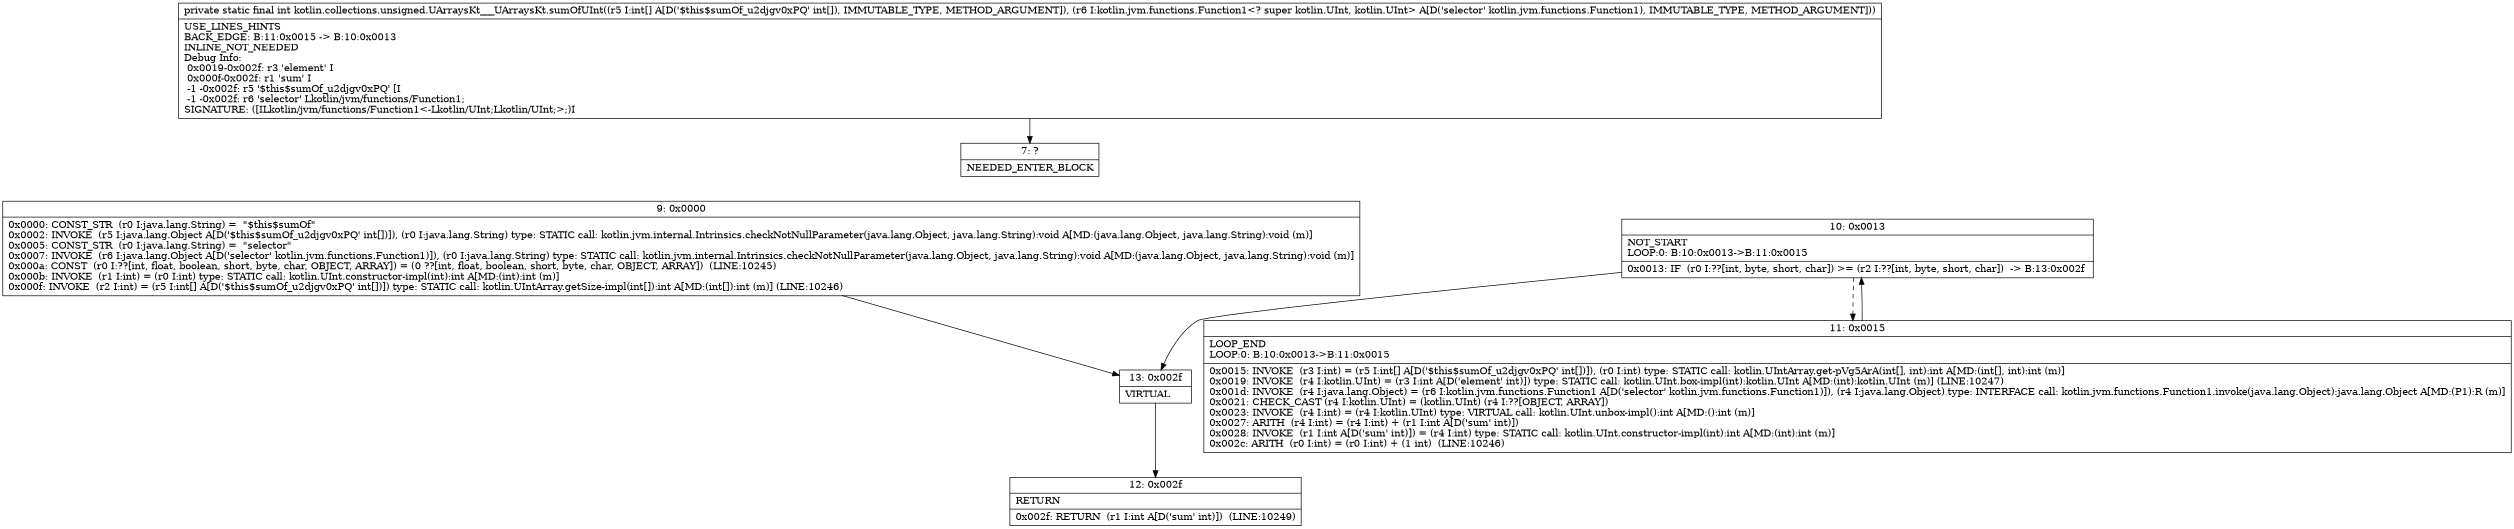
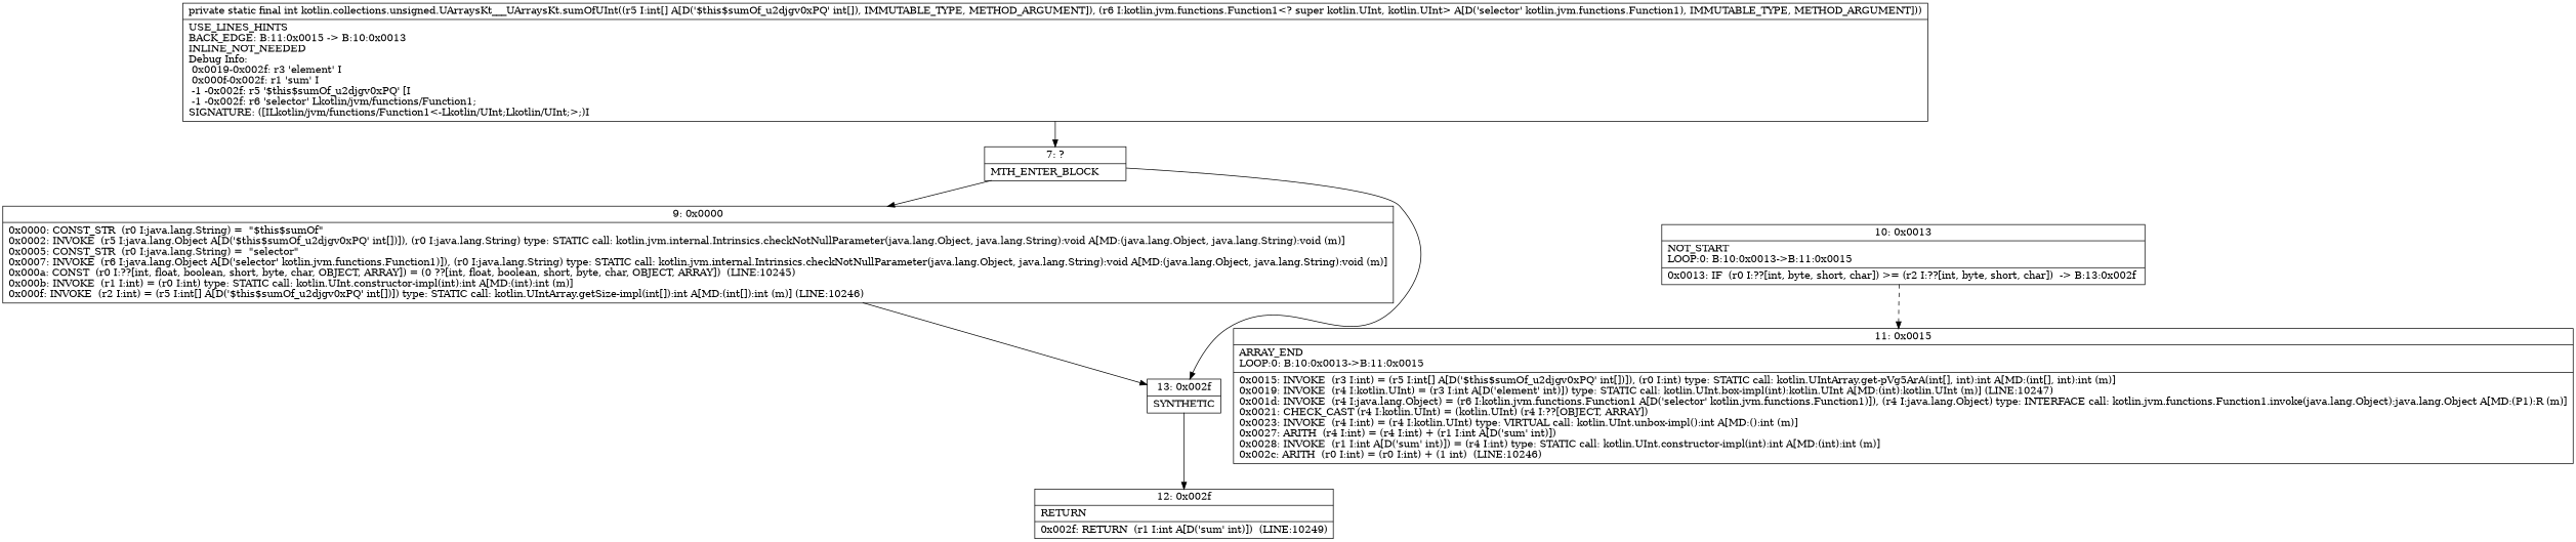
  digraph {
    node [shape=record]
-   n1 [label="{7\:\ ?|NEEDED_ENTER_BLOCK\l}"]
+   n1 [label="{7\:\ ?|MTH_ENTER_BLOCK\l}"]
    n2 [label="{9\:\ 0x0000|0x0000: CONST_STR  (r0 I:java.lang.String) =  \"$this$sumOf\" \l0x0002: INVOKE  (r5 I:java.lang.Object A[D('$this$sumOf_u2djgv0xPQ' int[])]), (r0 I:java.lang.String) type: STATIC call: kotlin.jvm.internal.Intrinsics.checkNotNullParameter(java.lang.Object, java.lang.String):void A[MD:(java.lang.Object, java.lang.String):void (m)]\l0x0005: CONST_STR  (r0 I:java.lang.String) =  \"selector\" \l0x0007: INVOKE  (r6 I:java.lang.Object A[D('selector' kotlin.jvm.functions.Function1)]), (r0 I:java.lang.String) type: STATIC call: kotlin.jvm.internal.Intrinsics.checkNotNullParameter(java.lang.Object, java.lang.String):void A[MD:(java.lang.Object, java.lang.String):void (m)]\l0x000a: CONST  (r0 I:??[int, float, boolean, short, byte, char, OBJECT, ARRAY]) = (0 ??[int, float, boolean, short, byte, char, OBJECT, ARRAY])  (LINE:10245)\l0x000b: INVOKE  (r1 I:int) = (r0 I:int) type: STATIC call: kotlin.UInt.constructor\-impl(int):int A[MD:(int):int (m)]\l0x000f: INVOKE  (r2 I:int) = (r5 I:int[] A[D('$this$sumOf_u2djgv0xPQ' int[])]) type: STATIC call: kotlin.UIntArray.getSize\-impl(int[]):int A[MD:(int[]):int (m)] (LINE:10246)\l}"]
-   n3 [label="{13\:\ 0x002f|VIRTUAL\l}"]
+   n3 [label="{13\:\ 0x002f|SYNTHETIC\l}"]
    n4 [label="{10\:\ 0x0013|NOT_START\lLOOP:0: B:10:0x0013\-\>B:11:0x0015\l|0x0013: IF  (r0 I:??[int, byte, short, char]) \>= (r2 I:??[int, byte, short, char])  \-\> B:13:0x002f \l}"]
-   n5 [label="{11\:\ 0x0015|LOOP_END\lLOOP:0: B:10:0x0013\-\>B:11:0x0015\l|0x0015: INVOKE  (r3 I:int) = (r5 I:int[] A[D('$this$sumOf_u2djgv0xPQ' int[])]), (r0 I:int) type: STATIC call: kotlin.UIntArray.get\-pVg5ArA(int[], int):int A[MD:(int[], int):int (m)]\l0x0019: INVOKE  (r4 I:kotlin.UInt) = (r3 I:int A[D('element' int)]) type: STATIC call: kotlin.UInt.box\-impl(int):kotlin.UInt A[MD:(int):kotlin.UInt (m)] (LINE:10247)\l0x001d: INVOKE  (r4 I:java.lang.Object) = (r6 I:kotlin.jvm.functions.Function1 A[D('selector' kotlin.jvm.functions.Function1)]), (r4 I:java.lang.Object) type: INTERFACE call: kotlin.jvm.functions.Function1.invoke(java.lang.Object):java.lang.Object A[MD:(P1):R (m)]\l0x0021: CHECK_CAST (r4 I:kotlin.UInt) = (kotlin.UInt) (r4 I:??[OBJECT, ARRAY]) \l0x0023: INVOKE  (r4 I:int) = (r4 I:kotlin.UInt) type: VIRTUAL call: kotlin.UInt.unbox\-impl():int A[MD:():int (m)]\l0x0027: ARITH  (r4 I:int) = (r4 I:int) + (r1 I:int A[D('sum' int)]) \l0x0028: INVOKE  (r1 I:int A[D('sum' int)]) = (r4 I:int) type: STATIC call: kotlin.UInt.constructor\-impl(int):int A[MD:(int):int (m)]\l0x002c: ARITH  (r0 I:int) = (r0 I:int) + (1 int)  (LINE:10246)\l}"]
+   n5 [label="{11\:\ 0x0015|ARRAY_END\lLOOP:0: B:10:0x0013\-\>B:11:0x0015\l|0x0015: INVOKE  (r3 I:int) = (r5 I:int[] A[D('$this$sumOf_u2djgv0xPQ' int[])]), (r0 I:int) type: STATIC call: kotlin.UIntArray.get\-pVg5ArA(int[], int):int A[MD:(int[], int):int (m)]\l0x0019: INVOKE  (r4 I:kotlin.UInt) = (r3 I:int A[D('element' int)]) type: STATIC call: kotlin.UInt.box\-impl(int):kotlin.UInt A[MD:(int):kotlin.UInt (m)] (LINE:10247)\l0x001d: INVOKE  (r4 I:java.lang.Object) = (r6 I:kotlin.jvm.functions.Function1 A[D('selector' kotlin.jvm.functions.Function1)]), (r4 I:java.lang.Object) type: INTERFACE call: kotlin.jvm.functions.Function1.invoke(java.lang.Object):java.lang.Object A[MD:(P1):R (m)]\l0x0021: CHECK_CAST (r4 I:kotlin.UInt) = (kotlin.UInt) (r4 I:??[OBJECT, ARRAY]) \l0x0023: INVOKE  (r4 I:int) = (r4 I:kotlin.UInt) type: VIRTUAL call: kotlin.UInt.unbox\-impl():int A[MD:():int (m)]\l0x0027: ARITH  (r4 I:int) = (r4 I:int) + (r1 I:int A[D('sum' int)]) \l0x0028: INVOKE  (r1 I:int A[D('sum' int)]) = (r4 I:int) type: STATIC call: kotlin.UInt.constructor\-impl(int):int A[MD:(int):int (m)]\l0x002c: ARITH  (r0 I:int) = (r0 I:int) + (1 int)  (LINE:10246)\l}"]
    n6 [label="{12\:\ 0x002f|RETURN\l|0x002f: RETURN  (r1 I:int A[D('sum' int)])  (LINE:10249)\l}"]
    n7 [label="{private static final int kotlin.collections.unsigned.UArraysKt___UArraysKt.sumOfUInt((r5 I:int[] A[D('$this$sumOf_u2djgv0xPQ' int[]), IMMUTABLE_TYPE, METHOD_ARGUMENT]), (r6 I:kotlin.jvm.functions.Function1\<? super kotlin.UInt, kotlin.UInt\> A[D('selector' kotlin.jvm.functions.Function1), IMMUTABLE_TYPE, METHOD_ARGUMENT]))  | USE_LINES_HINTS\lBACK_EDGE: B:11:0x0015 \-\> B:10:0x0013\lINLINE_NOT_NEEDED\lDebug Info:\l  0x0019\-0x002f: r3 'element' I\l  0x000f\-0x002f: r1 'sum' I\l  \-1 \-0x002f: r5 '$this$sumOf_u2djgv0xPQ' [I\l  \-1 \-0x002f: r6 'selector' Lkotlin\/jvm\/functions\/Function1;\lSIGNATURE: ([ILkotlin\/jvm\/functions\/Function1\<\-Lkotlin\/UInt;Lkotlin\/UInt;\>;)I\l}"]
+   n1 -> n2
    n2 -> n3
    n3 -> n6
-   n4 -> n3
+   n1 -> n3
    n4 -> n5 [style=dashed]
-   n5 -> n4
    n7 -> n1
  }
